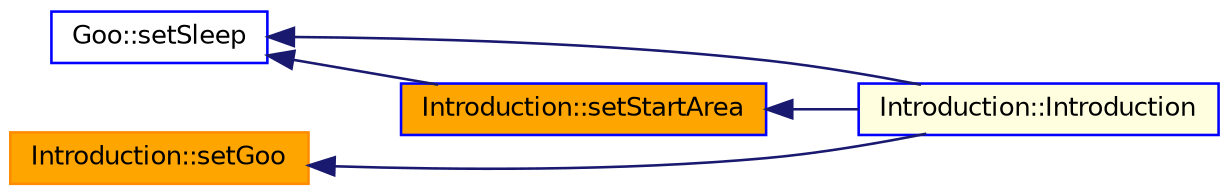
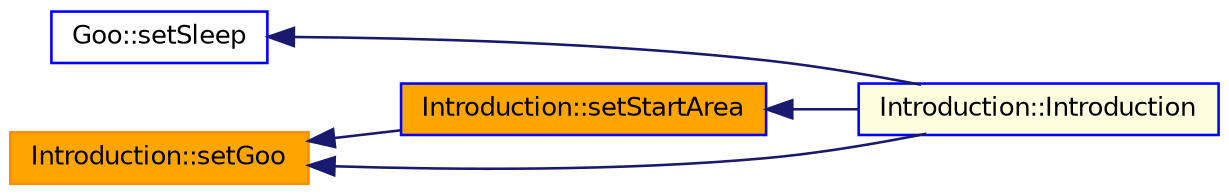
  digraph {
    rankdir=LR
    node [color=blue fillcolor=orange fontname=Helvetica fontsize=10 shape=record style=filled]
    edge [color=midnightblue dir=back fontname=Helvetica fontsize=10 labelfontname=Helvetica labelfontsize=10 style=solid]
    n1 [fillcolor=white fontcolor=black height=0.2 label="Goo::setSleep" width=0.4]
    n2 [height=0.2 label="Introduction::setStartArea" width=0.4]
    n3 [fillcolor=lightyellow height=0.2 label="Introduction::Introduction" width=0.4]
    n4 [color=darkorange height=0.2 label="Introduction::setGoo" width=0.4]
-   n1 -> n2
+   n4 -> n2
    n1 -> n3
    n2 -> n3
    n4 -> n3
  }
